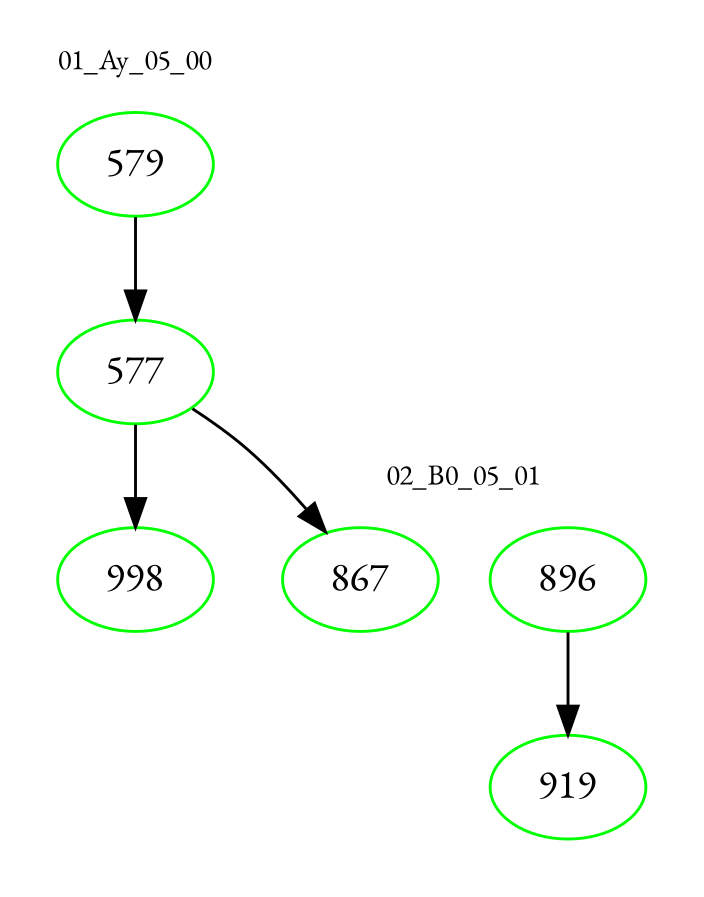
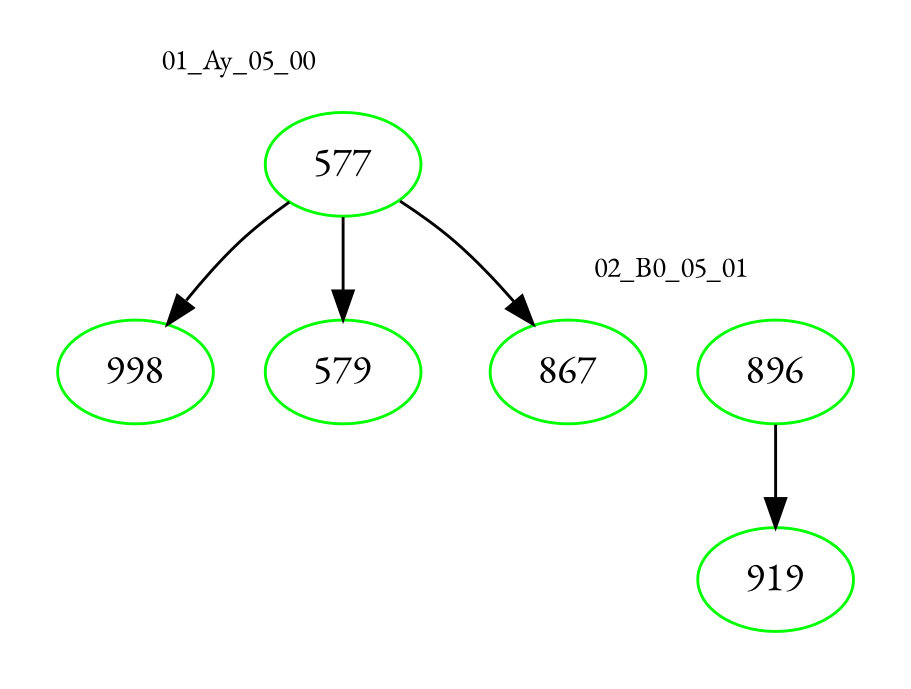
  digraph {
    fontname="EB Garamond"
    node [color=green fontname="EB Garamond"]
    edge [color=black fontname="EB Garamond"]
    n1 [label=577]
    n2 [label=998]
    n3 [label=579]
    n4 [label=896]
    n5 [label=867]
    n6 [label=919]
    subgraph cluster_1 {
      color=white
      fontsize=10
      label="01_Ay_05_00"
      n1
      n2
      n3
    }
    subgraph cluster_2 {
      color=white
      fontsize=10
      label="02_B0_05_01"
      n4
      n5
      n6
    }
    n1 -> n2
-   n3 -> n1
+   n1 -> n3
    n1 -> n5
    n4 -> n6
  }
